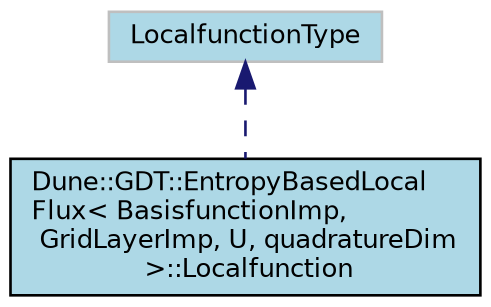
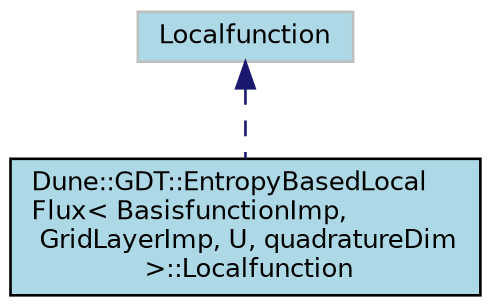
  digraph {
    node [fillcolor=lightblue fontname=Helvetica fontsize=10 shape=record style=filled]
    n1 [color=black fontcolor=black height=0.2 label="Dune::GDT::EntropyBasedLocal\lFlux\< BasisfunctionImp,\l GridLayerImp, U, quadratureDim\l \>::Localfunction" width=0.4]
-   n2 [color=grey75 height=0.2 label=LocalfunctionType width=0.4]
+   n2 [color=grey75 height=0.2 label=Localfunction width=0.4]
    n2 -> n1 [color=midnightblue dir=back fontname=Helvetica fontsize=10 labelfontname=Helvetica labelfontsize=10 style=dashed]
  }
